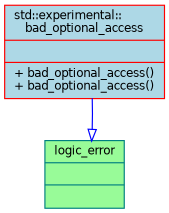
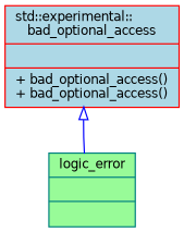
  digraph {
    node [fontname=Helvetica fontsize=10 shape=record style=filled]
    n1 [color=red fillcolor=lightblue fontcolor=black height=0.2 label="{std::experimental::\lbad_optional_access\n||+ bad_optional_access()\l+ bad_optional_access()\l}" width=0.4]
    n2 [color=teal fillcolor=palegreen height=0.2 label="{logic_error\n||}" width=0.4]
-   n2 -> n1 [arrowtail=onormal color=blue dir=back fontname=Helvetica fontsize=10 labelfontname=Helvetica labelfontsize=10 style=solid]
+   n1 -> n2 [arrowtail=onormal color=blue dir=back fontname=Helvetica fontsize=10 labelfontname=Helvetica labelfontsize=10 style=solid]
  }
